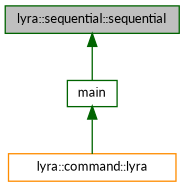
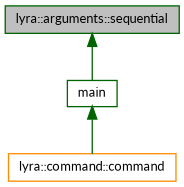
  digraph {
    fontname=Lato
    rankdir=TB
    node [color=darkgreen fillcolor=white fontname=Lato fontsize=10 shape=record style=filled]
    edge [color=darkgreen dir=back fontname=Lato fontsize=10 labelfontname=Helvetica labelfontsize=10 style=solid]
-   n1 [fillcolor=grey75 fontcolor=black height=0.2 label="lyra::sequential::sequential" width=0.4]
+   n1 [fillcolor=grey75 fontcolor=black height=0.2 label="lyra::arguments::sequential" width=0.4]
    n2 [height=0.2 label=main width=0.4]
-   n3 [color=darkorange height=0.2 label="lyra::command::lyra" width=0.4]
+   n3 [color=darkorange height=0.2 label="lyra::command::command" width=0.4]
    n1 -> n2
    n2 -> n3
  }
